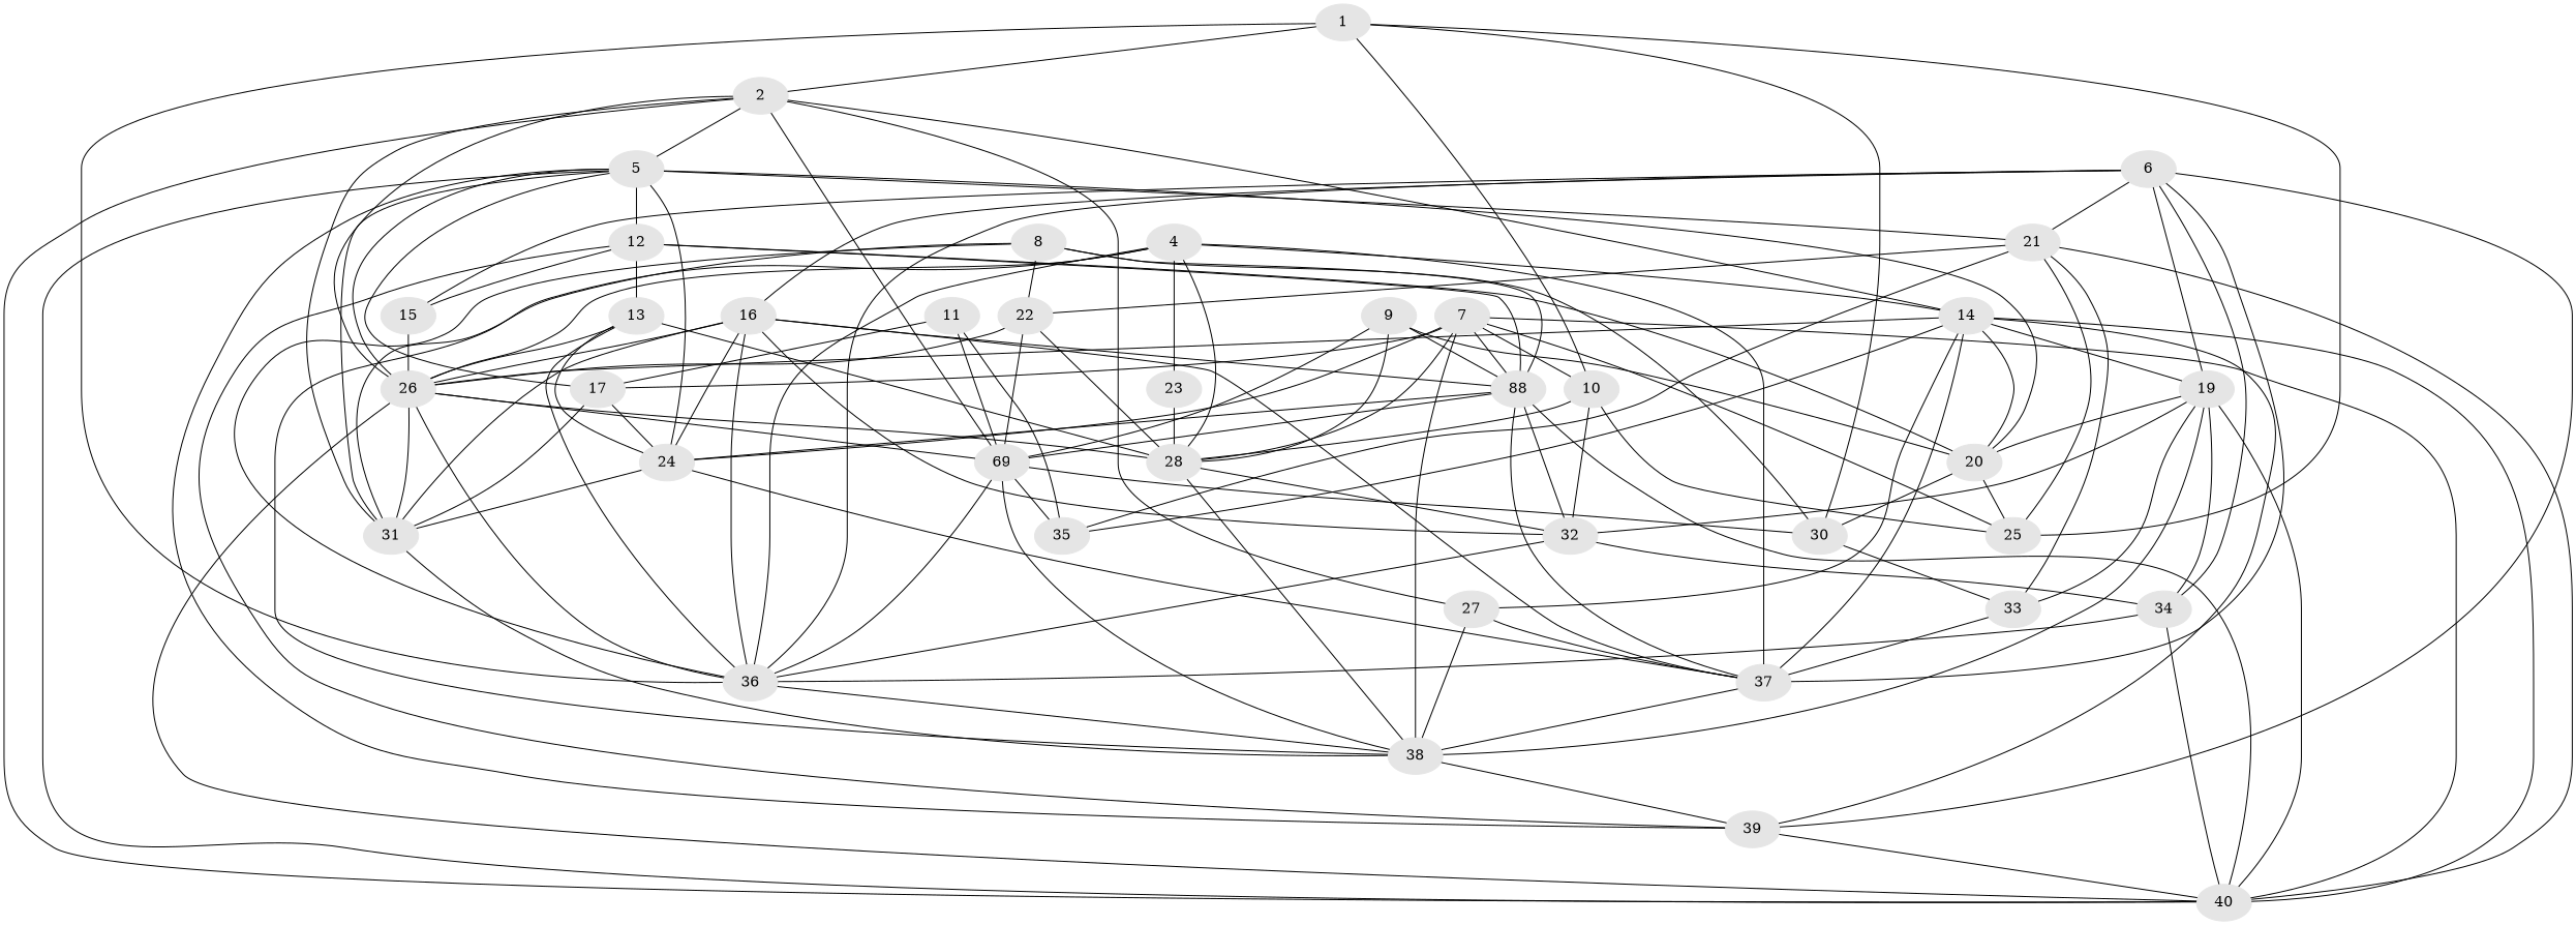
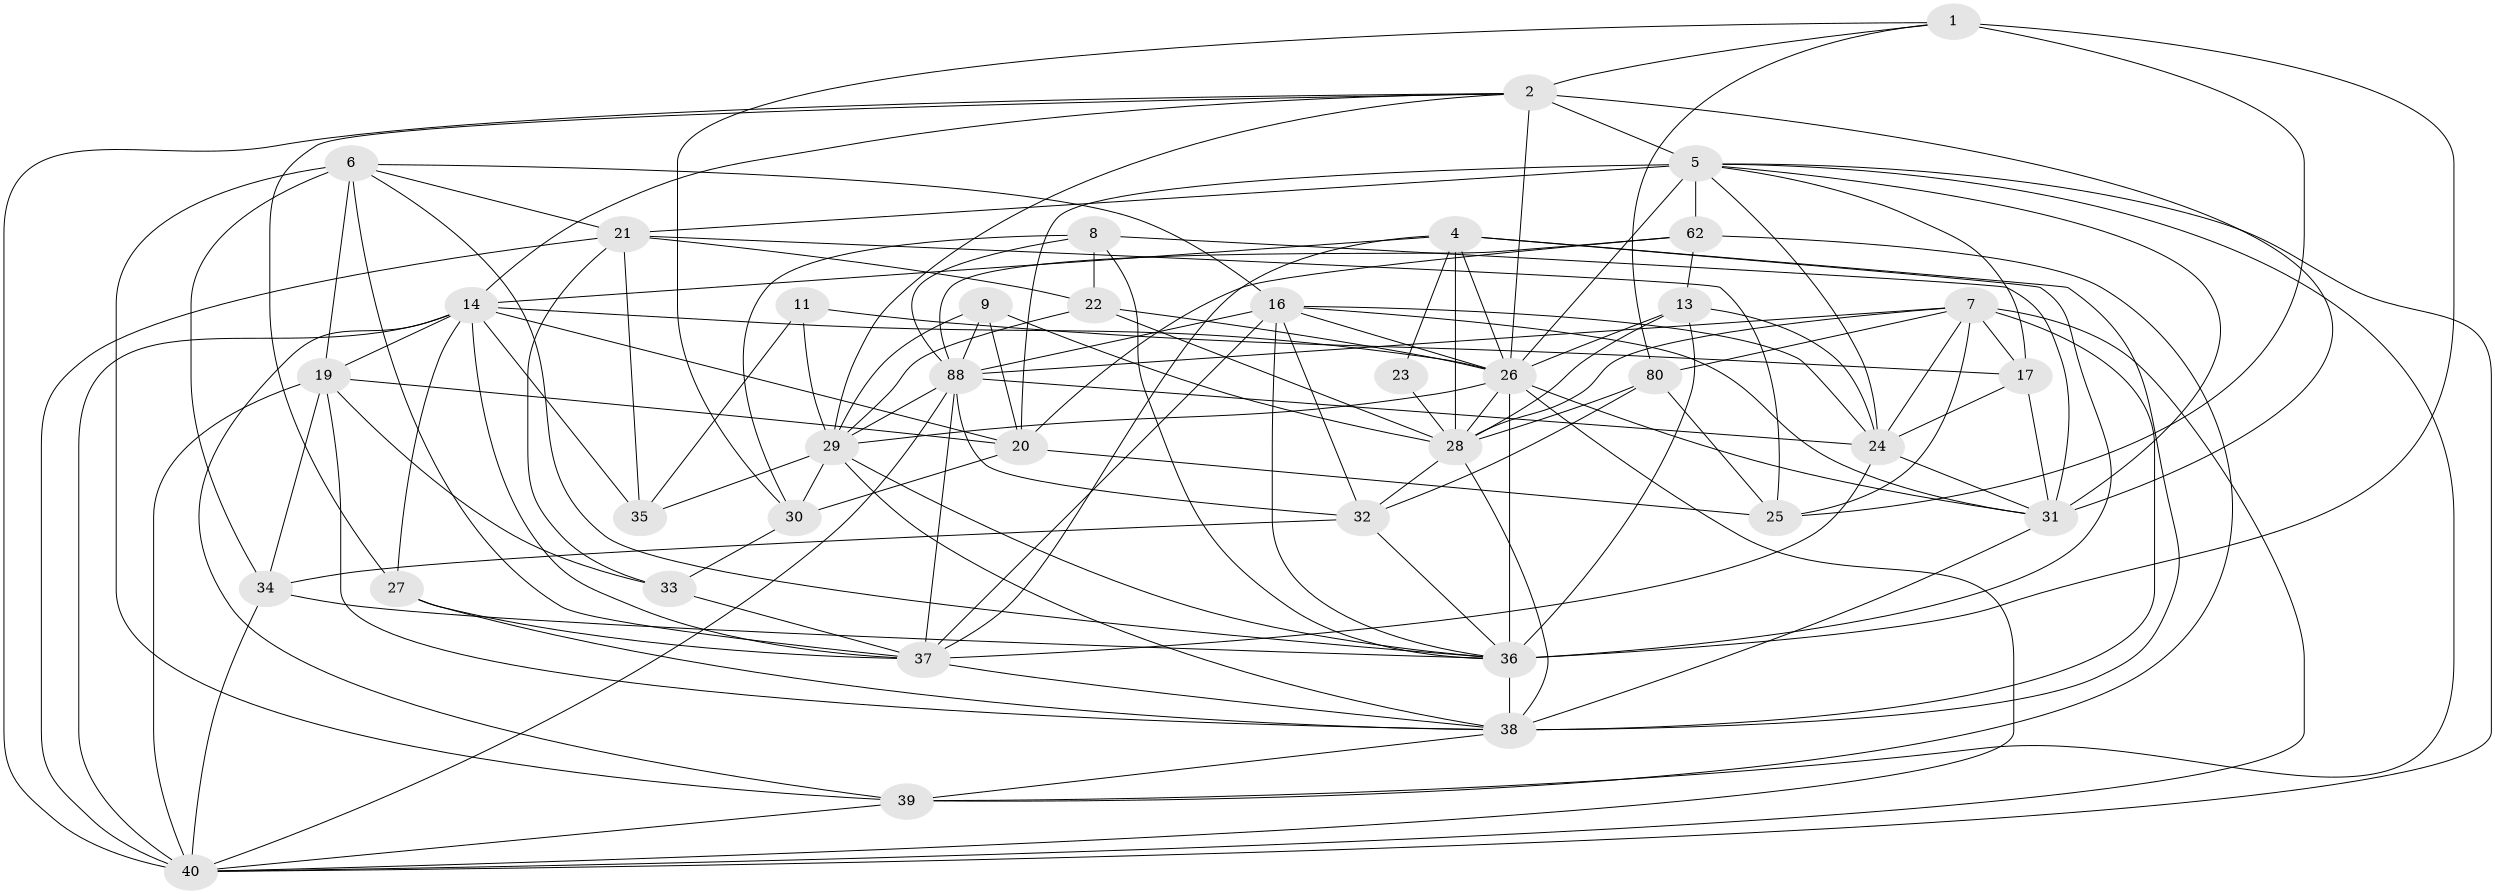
  graph {
    node [color=gray90 style=filled]
    edge [weight=1.0]
    1
    2
-   10
+   10 [label=80]
    25
    30
    36
    5
    14
    26
    27
-   29 [label=69]
+   29
    31
    40
    32
    28
    33
    38
-   12
+   12 [label=62]
    17
    20
    21
    24
    39
    37
    19
    35
    6
-   15
    16
    34
    4
    23
    n33 [label=88]
    13
    22
    7
    8
    9
    11
    1 -- 2 [weight=2.0]
    1 -- 10
    1 -- 25 [weight=2.0]
    1 -- 30
    1 -- 36 [weight=2.0]
    2 -- 5
    2 -- 14
    2 -- 26 [weight=2.0]
    2 -- 27
    2 -- 29
    2 -- 31
    2 -- 40
    10 -- 25
    10 -- 32
    10 -- 28
    30 -- 33
    36 -- 38
    5 -- 26
    5 -- 31
    5 -- 40
    5 -- 12 [weight=2.0]
    5 -- 17
    5 -- 20 [weight=2.0]
    5 -- 21
    5 -- 24
    5 -- 39
    14 -- 26
    14 -- 27
    14 -- 40
    14 -- 20
    14 -- 39
    14 -- 37
    14 -- 19
    14 -- 35
    26 -- 36 [weight=2.0]
    26 -- 29
    26 -- 31
    26 -- 40
    26 -- 28
    27 -- 38
    27 -- 37
    29 -- 30 [weight=3.0]
    29 -- 36
    29 -- 38
    29 -- 35
    31 -- 38
    32 -- 36
    32 -- 34
    28 -- 32
    28 -- 38
    33 -- 37 [weight=2.0]
    38 -- 39
    12 -- 20
    12 -- 39
-   12 -- 15
    12 -- n33
    12 -- 13
    17 -- 31
    17 -- 24
    20 -- 25
    20 -- 30
    21 -- 25
    21 -- 40
    21 -- 33
    21 -- 35 [weight=2.0]
    21 -- 22
    24 -- 31
    24 -- 37
    39 -- 40
    37 -- 38
    19 -- 40 [weight=2.0]
-   19 -- 32 [weight=3.0]
    19 -- 33 [weight=2.0]
    19 -- 38
    19 -- 20
    19 -- 34
    6 -- 36
    6 -- 21
    6 -- 39
    6 -- 37
    6 -- 19 [weight=3.0]
-   6 -- 15 [weight=2.0]
    6 -- 16 [weight=2.0]
    6 -- 34
-   15 -- 26
    16 -- 36
    16 -- 26
    16 -- 31
    16 -- 32
    16 -- 24
    16 -- 37
    16 -- n33 [weight=2.0]
    34 -- 36
    34 -- 40
    4 -- 36 [weight=2.0]
    4 -- 14
    4 -- 26
    4 -- 28
    4 -- 38
    4 -- 37 [weight=2.0]
    4 -- 23
    23 -- 28 [weight=2.0]
    n33 -- 29
    n33 -- 40
    n33 -- 32
    n33 -- 24
    n33 -- 37
    13 -- 36
    13 -- 26 [weight=2.0]
    13 -- 28
    13 -- 24
    22 -- 26 [weight=2.0]
    22 -- 29 [weight=2.0]
    22 -- 28
    7 -- 10
    7 -- 25
    7 -- 40
    7 -- 28
    7 -- 38 [weight=2.0]
    7 -- 17
    7 -- 24
    7 -- n33
    8 -- 30
    8 -- 36
    8 -- 31
    8 -- n33 [weight=2.0]
    8 -- 22
    9 -- 29
    9 -- 28
    9 -- 20
    9 -- n33
    11 -- 29
    11 -- 17
    11 -- 35
  }
